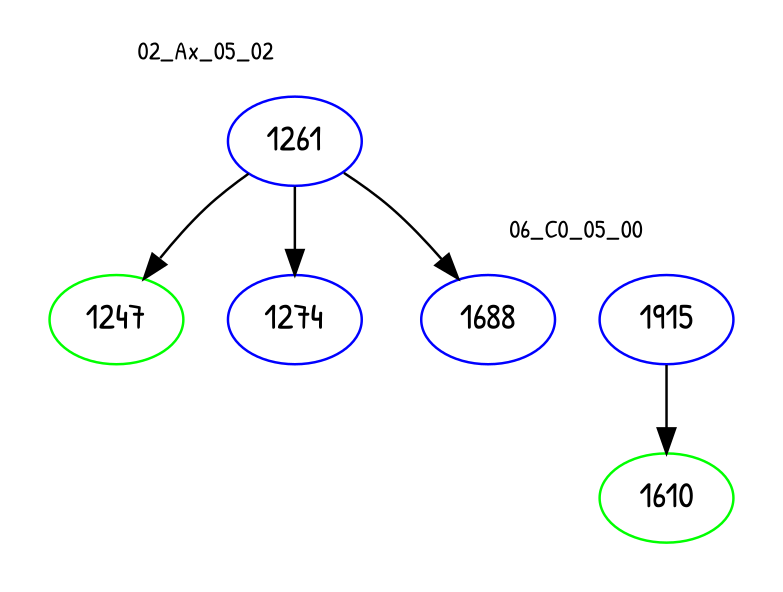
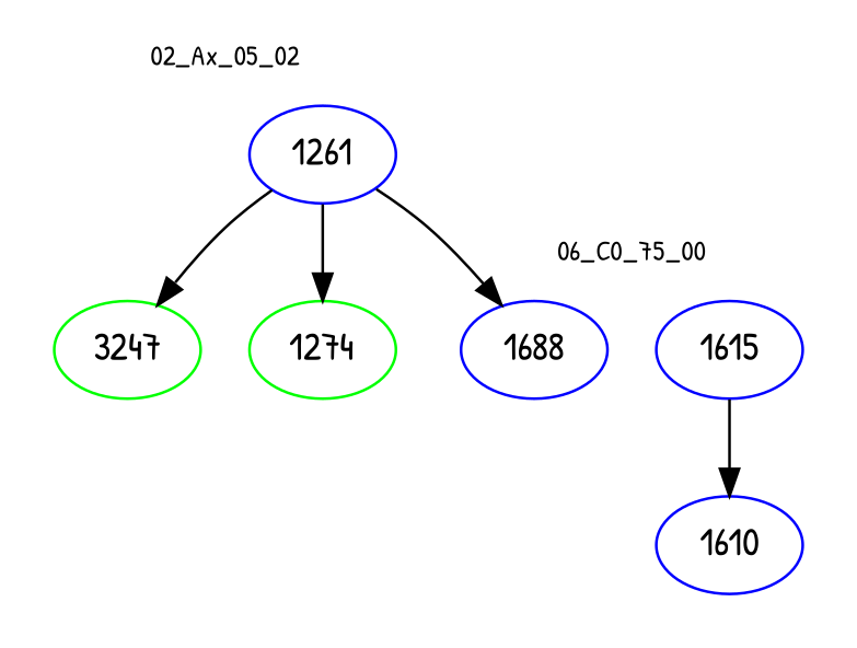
  digraph {
    fontname="Patrick Hand"
    node [color=blue fontname="Patrick Hand"]
    edge [color=black fontname="Patrick Hand"]
    n1 [label=1261]
-   n2 [color=green label=1247]
-   n3 [label=1274]
-   n4 [label=1915]
-   n5 [color=green label=1610]
+   n2 [color=green label=3247]
+   n3 [color=green label=1274]
+   n4 [label=1615]
+   n5 [label=1610]
    n6 [label=1688]
    subgraph cluster_1 {
      color=white
      fontsize=10
      label="02_Ax_05_02"
      n1
      n2
      n3
    }
    subgraph cluster_2 {
      color=white
      fontsize=10
-     label="06_C0_05_00"
+     label="06_C0_75_00"
      n4
      n5
      n6
    }
    n1 -> n2
    n1 -> n3
    n1 -> n6
    n4 -> n5
  }
